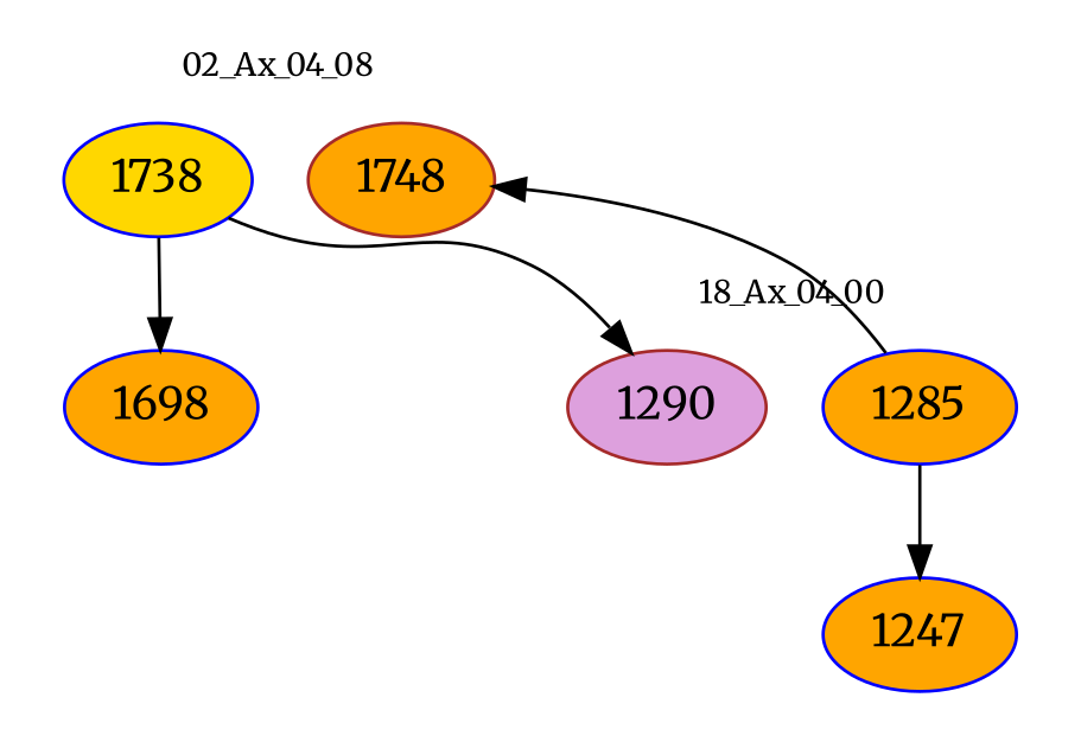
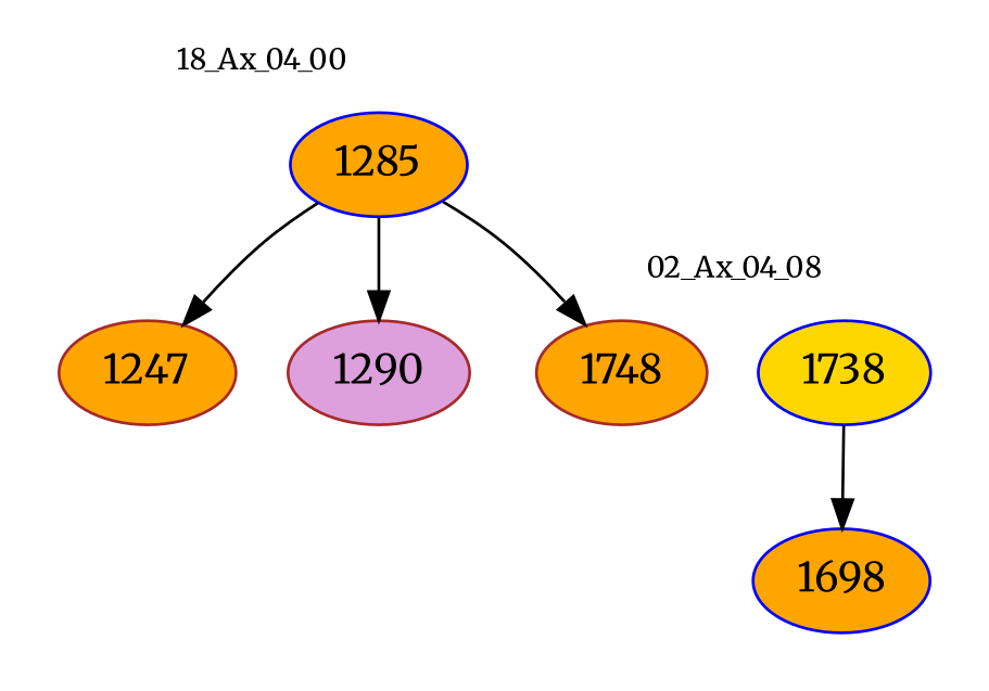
  digraph {
    fontname=Merriweather
    node [color=blue fillcolor=orange fontname=Merriweather style=filled]
    edge [color=black fontname=Merriweather]
    n1 [fillcolor=gold label=1738]
    n2 [label=1698]
    n3 [color=brown label=1748]
    n4 [label=1285]
-   n5 [label=1247]
+   n5 [color=brown label=1247]
    n6 [color=brown fillcolor=plum label=1290]
    subgraph cluster_1 {
      color=white
      fontsize=10
      label="02_Ax_04_08"
      n1
      n2
      n3
    }
    subgraph cluster_2 {
      color=white
      fontsize=10
      label="18_Ax_04_00"
      n4
      n5
      n6
    }
    n1 -> n2
    n4 -> n3
    n4 -> n5
-   n1 -> n6
+   n4 -> n6
  }
